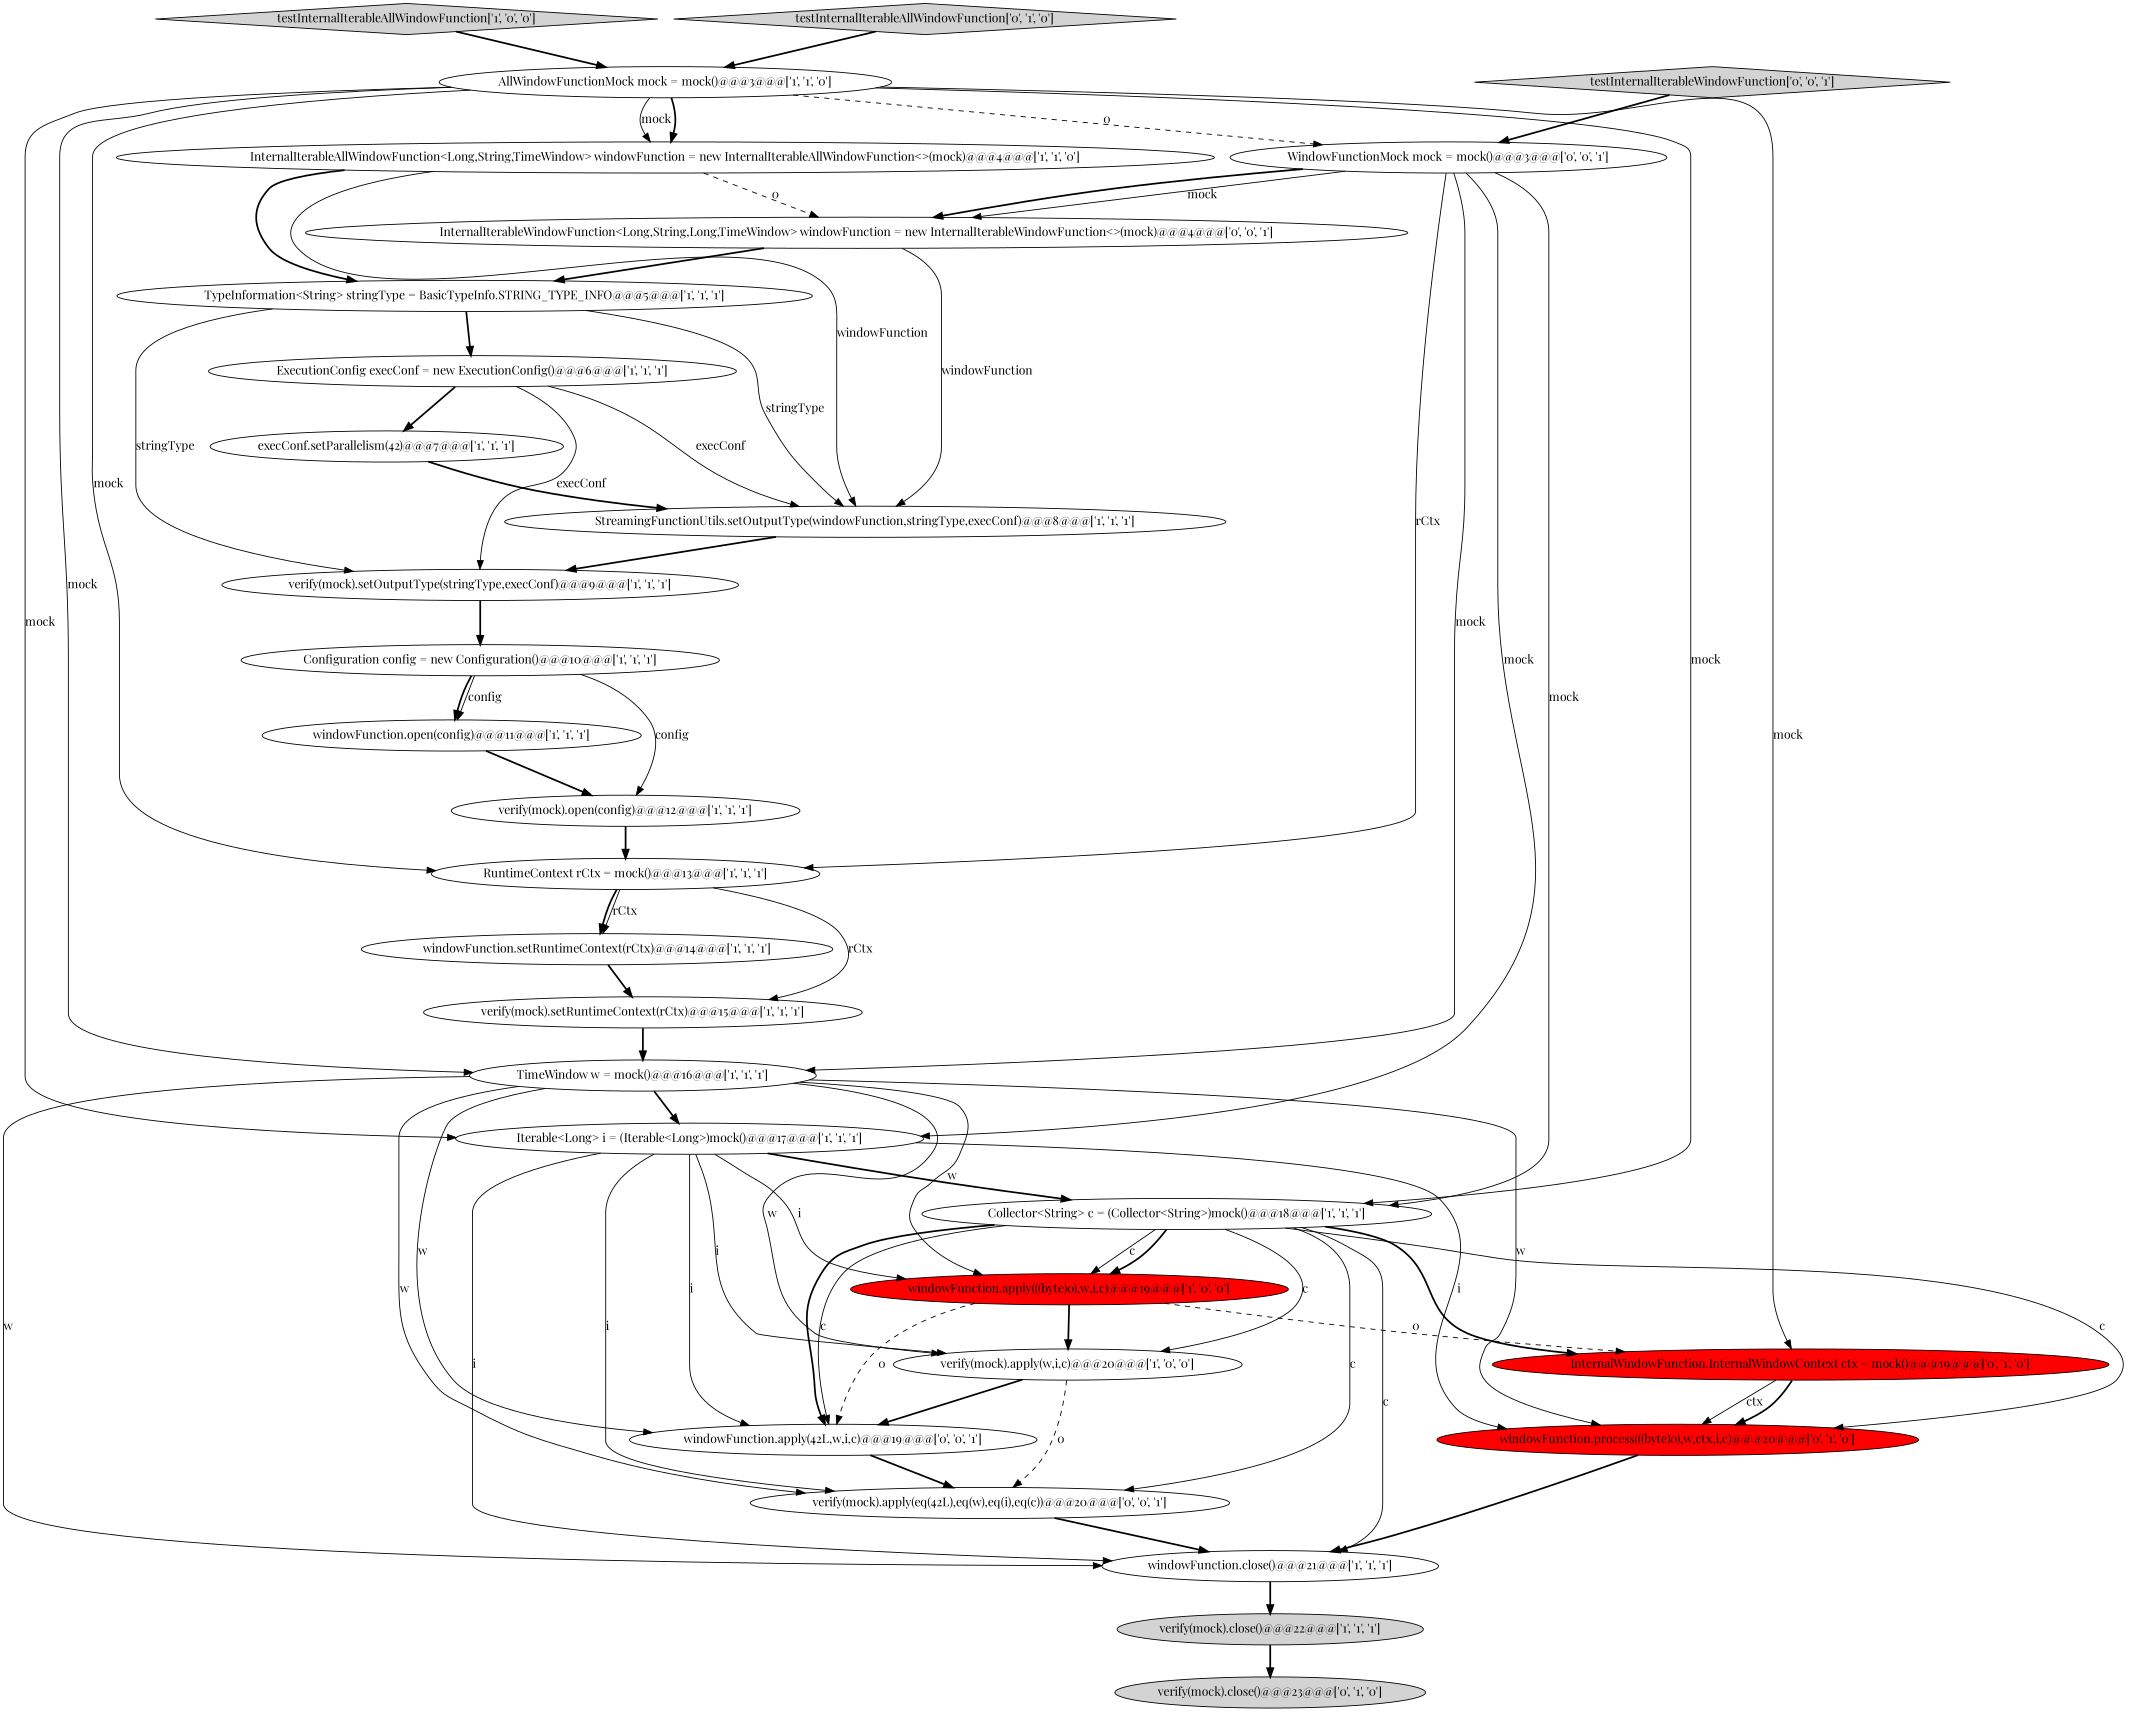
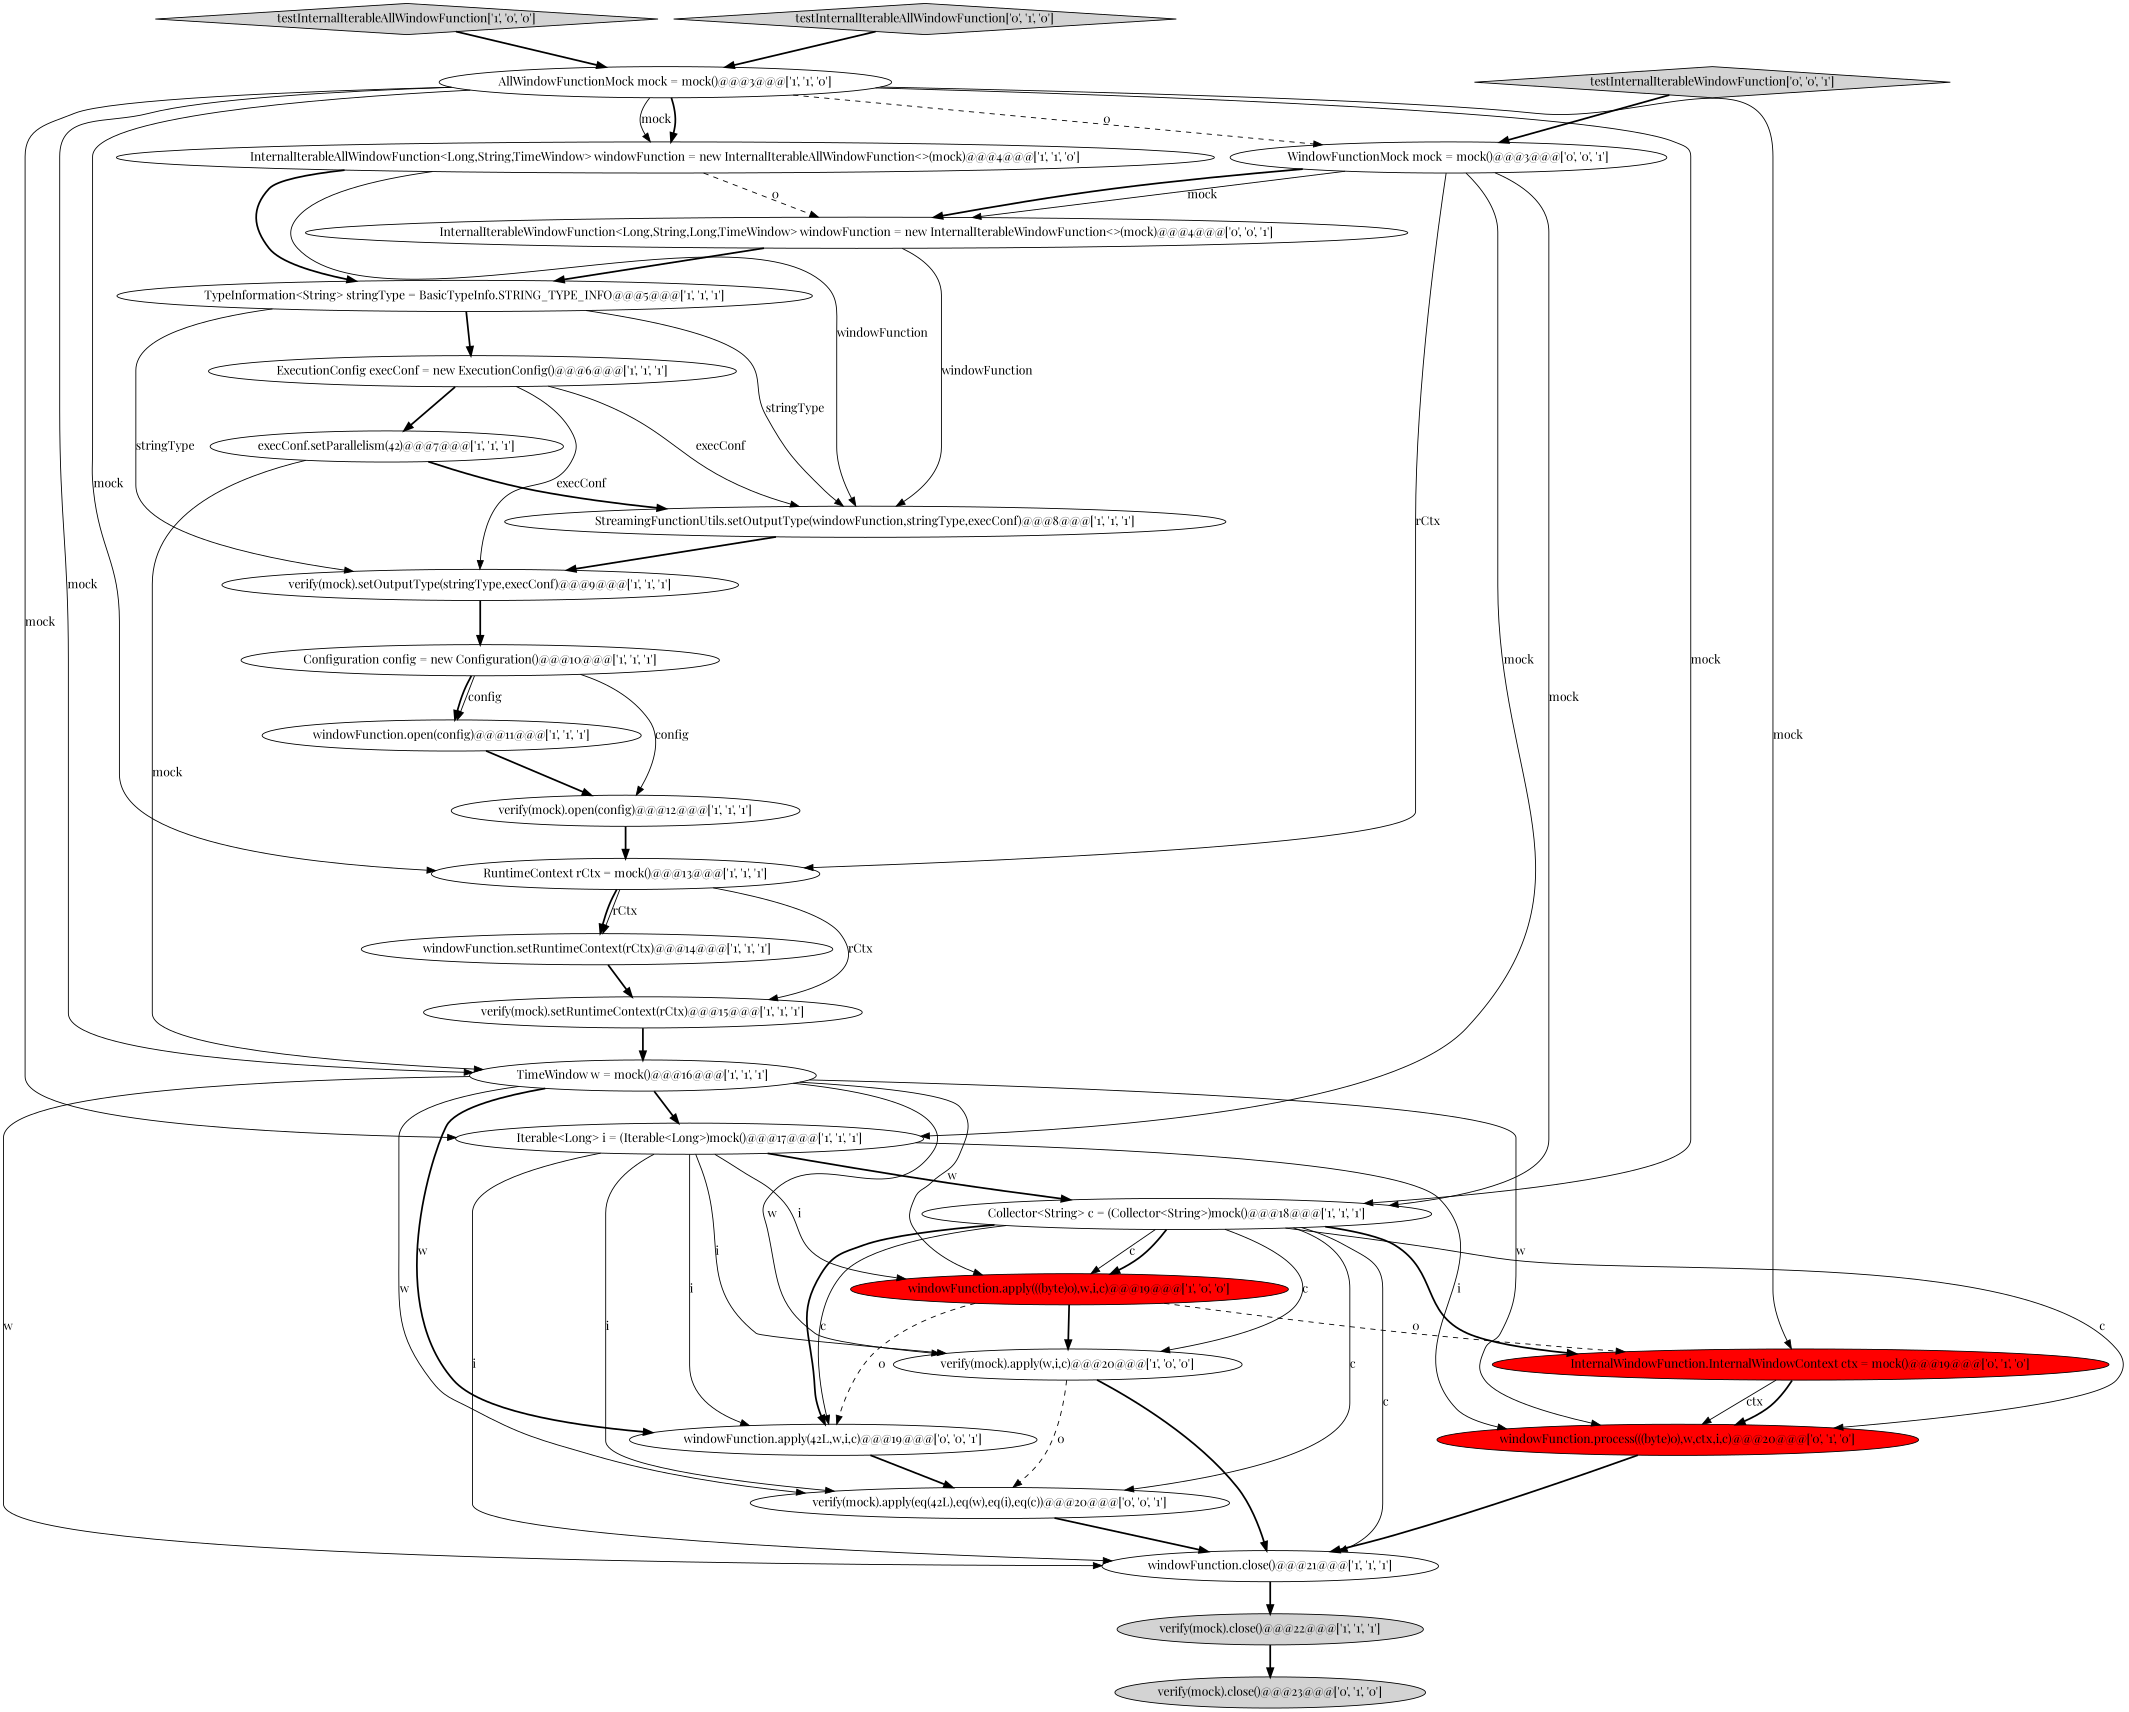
  digraph {
    fontname="Playfair Display"
    node [fillcolor=white fontname="Playfair Display" shape=ellipse style=filled]
    edge [fontname="Playfair Display" style=solid]
    n1 [label="verify(mock).open(config)@@@12@@@['1', '1', '1']"]
    n2 [label="RuntimeContext rCtx = mock()@@@13@@@['1', '1', '1']"]
    n3 [label="verify(mock).setRuntimeContext(rCtx)@@@15@@@['1', '1', '1']"]
    n4 [label="windowFunction.setRuntimeContext(rCtx)@@@14@@@['1', '1', '1']"]
    n5 [fillcolor=lightgray label="verify(mock).close()@@@22@@@['1', '1', '1']"]
    n6 [fillcolor=lightgray label="verify(mock).close()@@@23@@@['0', '1', '0']"]
    n7 [label="windowFunction.open(config)@@@11@@@['1', '1', '1']"]
    n8 [fillcolor=lightgray label="testInternalIterableAllWindowFunction['1', '0', '0']" shape=diamond]
    n9 [label="AllWindowFunctionMock mock = mock()@@@3@@@['1', '1', '0']"]
    n10 [label="TimeWindow w = mock()@@@16@@@['1', '1', '1']"]
    n11 [label="WindowFunctionMock mock = mock()@@@3@@@['0', '0', '1']"]
    n12 [label="Collector<String> c = (Collector<String>)mock()@@@18@@@['1', '1', '1']"]
    n13 [label="Iterable<Long> i = (Iterable<Long>)mock()@@@17@@@['1', '1', '1']"]
    n14 [fillcolor=red label="InternalWindowFunction.InternalWindowContext ctx = mock()@@@19@@@['0', '1', '0']"]
    n15 [label="InternalIterableAllWindowFunction<Long,String,TimeWindow> windowFunction = new InternalIterableAllWindowFunction<>(mock)@@@4@@@['1', '1', '0']"]
    n16 [label="windowFunction.apply(42L,w,i,c)@@@19@@@['0', '0', '1']"]
    n17 [label="verify(mock).apply(eq(42L),eq(w),eq(i),eq(c))@@@20@@@['0', '0', '1']"]
    n18 [label="windowFunction.close()@@@21@@@['1', '1', '1']"]
    n19 [fillcolor=red label="windowFunction.process(((byte)0),w,ctx,i,c)@@@20@@@['0', '1', '0']"]
    n20 [fillcolor=red label="windowFunction.apply(((byte)0),w,i,c)@@@19@@@['1', '0', '0']"]
    n21 [label="verify(mock).apply(w,i,c)@@@20@@@['1', '0', '0']"]
    n22 [label="InternalIterableWindowFunction<Long,String,Long,TimeWindow> windowFunction = new InternalIterableWindowFunction<>(mock)@@@4@@@['0', '0', '1']"]
    n23 [label="TypeInformation<String> stringType = BasicTypeInfo.STRING_TYPE_INFO@@@5@@@['1', '1', '1']"]
    n24 [label="StreamingFunctionUtils.setOutputType(windowFunction,stringType,execConf)@@@8@@@['1', '1', '1']"]
    n25 [fillcolor=lightgray label="testInternalIterableWindowFunction['0', '0', '1']" shape=diamond]
    n26 [label="verify(mock).setOutputType(stringType,execConf)@@@9@@@['1', '1', '1']"]
    n27 [label="ExecutionConfig execConf = new ExecutionConfig()@@@6@@@['1', '1', '1']"]
    n28 [label="Configuration config = new Configuration()@@@10@@@['1', '1', '1']"]
    n29 [label="execConf.setParallelism(42)@@@7@@@['1', '1', '1']"]
    n30 [fillcolor=lightgray label="testInternalIterableAllWindowFunction['0', '1', '0']" shape=diamond]
    n1 -> n2 [style=bold]
    n2 -> n3 [label=rCtx]
    n2 -> n4 [style=bold]
    n2 -> n4 [label=rCtx]
    n3 -> n10 [style=bold]
    n4 -> n3 [style=bold]
    n5 -> n6 [style=bold]
    n7 -> n1 [style=bold]
    n8 -> n9 [style=bold]
    n9 -> n2 [label=mock]
    n9 -> n10 [label=mock]
    n9 -> n11 [label=0 style=dashed]
    n9 -> n12 [label=mock]
    n9 -> n13 [label=mock]
    n9 -> n14 [label=mock]
    n9 -> n15 [style=bold]
    n9 -> n15 [label=mock]
    n10 -> n13 [style=bold]
-   n10 -> n16 [label=w]
+   n10 -> n16 [label=w style=bold]
    n10 -> n17 [label=w]
    n10 -> n18 [label=w]
    n10 -> n19 [label=w]
    n10 -> n20 [label=w]
    n10 -> n21 [label=w]
    n11 -> n2 [label=rCtx]
-   n11 -> n10 [label=mock]
+   n29 -> n10 [label=mock]
    n11 -> n12 [label=mock]
    n11 -> n13 [label=mock]
    n11 -> n22 [label=mock]
    n11 -> n22 [style=bold]
    n12 -> n14 [style=bold]
    n12 -> n16 [label=c]
    n12 -> n16 [style=bold]
    n12 -> n17 [label=c]
    n12 -> n18 [label=c]
    n12 -> n19 [label=c]
    n12 -> n20 [label=c]
    n12 -> n20 [style=bold]
    n12 -> n21 [label=c]
    n13 -> n12 [style=bold]
    n13 -> n16 [label=i]
    n13 -> n17 [label=i]
    n13 -> n18 [label=i]
    n13 -> n19 [label=i]
    n13 -> n20 [label=i]
    n13 -> n21 [label=i]
    n14 -> n19 [label=ctx]
    n14 -> n19 [style=bold]
    n15 -> n22 [label=0 style=dashed]
    n15 -> n23 [style=bold]
    n15 -> n24 [label=windowFunction]
    n16 -> n17 [style=bold]
    n17 -> n18 [style=bold]
    n18 -> n5 [style=bold]
    n19 -> n18 [style=bold]
    n20 -> n14 [label=0 style=dashed]
    n20 -> n16 [label=0 style=dashed]
    n20 -> n21 [style=bold]
    n21 -> n17 [label=0 style=dashed]
-   n21 -> n16 [style=bold]
+   n21 -> n18 [style=bold]
    n22 -> n23 [style=bold]
    n22 -> n24 [label=windowFunction]
    n23 -> n24 [label=stringType]
    n23 -> n26 [label=stringType]
    n23 -> n27 [style=bold]
    n24 -> n26 [style=bold]
    n25 -> n11 [style=bold]
    n26 -> n28 [style=bold]
    n27 -> n24 [label=execConf]
    n27 -> n26 [label=execConf]
    n27 -> n29 [style=bold]
    n28 -> n1 [label=config]
    n28 -> n7 [label=config]
    n28 -> n7 [style=bold]
    n29 -> n24 [style=bold]
    n30 -> n9 [style=bold]
  }
